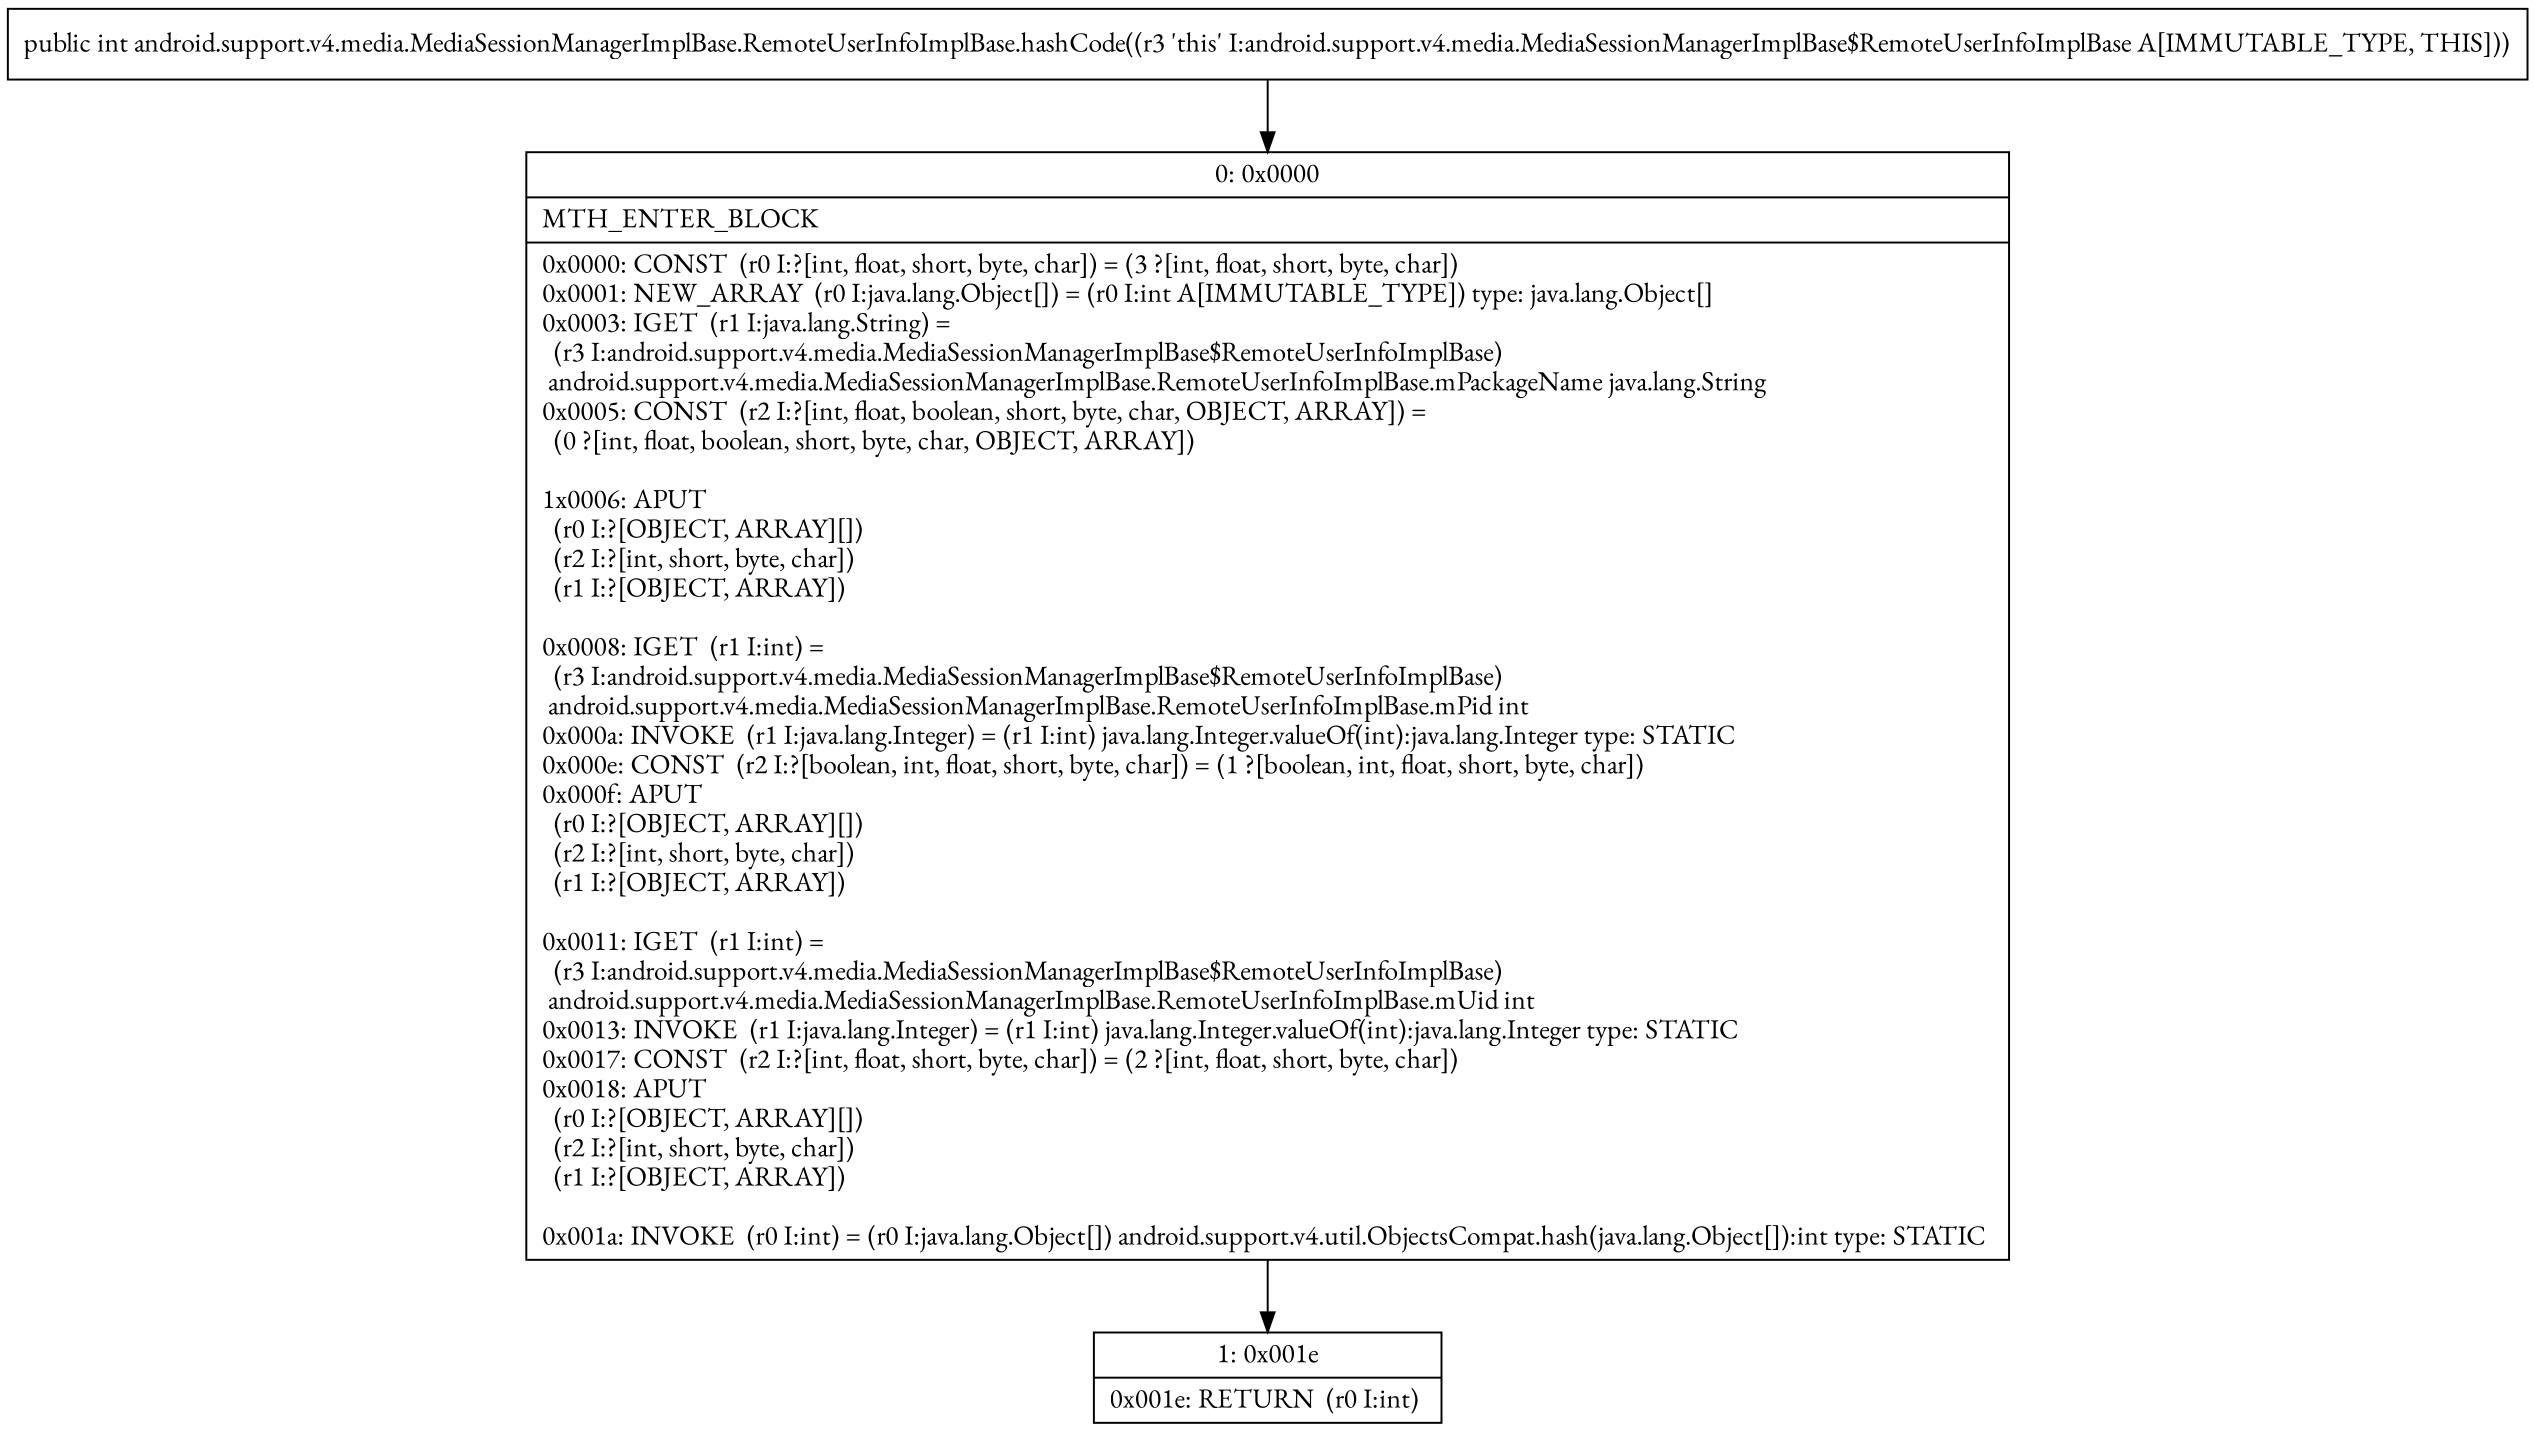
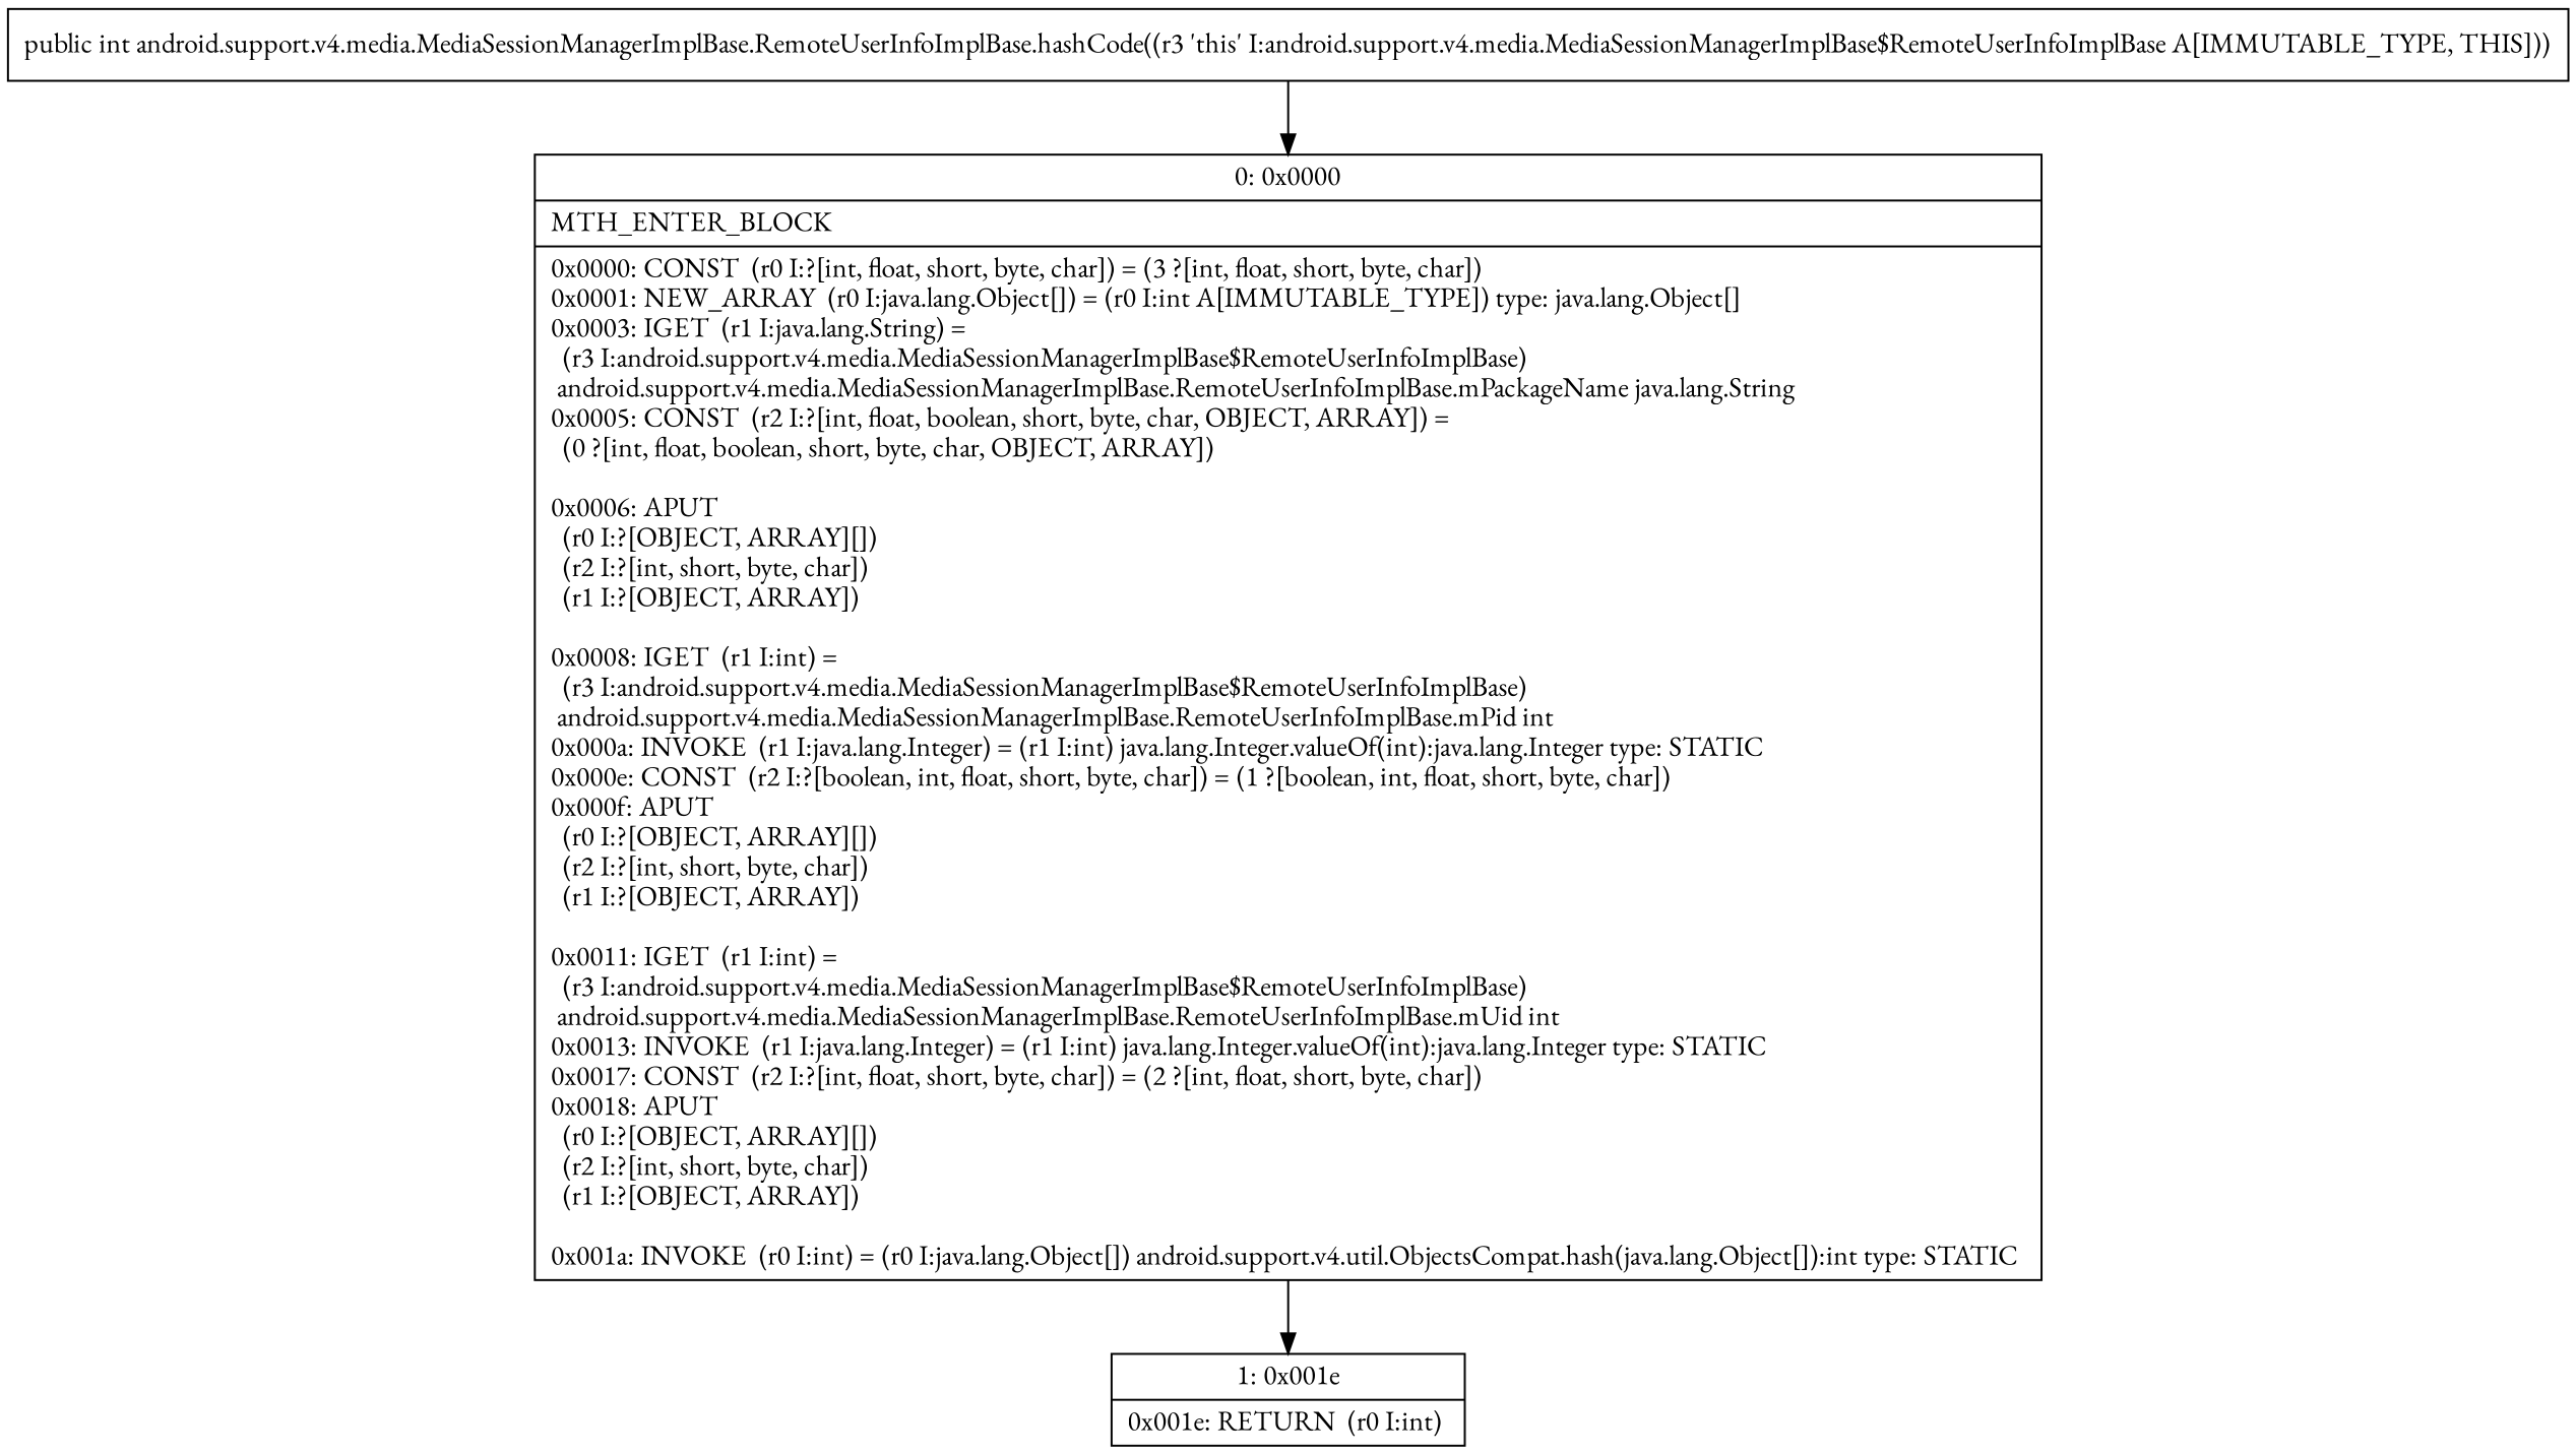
  digraph {
    fontname="EB Garamond"
    node [shape=record fontname="EB Garamond"]
    edge [fontname="EB Garamond"]
-   n1 [label="{0\:\ 0x0000|MTH_ENTER_BLOCK\l|0x0000: CONST  (r0 I:?[int, float, short, byte, char]) = (3 ?[int, float, short, byte, char]) \l0x0001: NEW_ARRAY  (r0 I:java.lang.Object[]) = (r0 I:int A[IMMUTABLE_TYPE]) type: java.lang.Object[] \l0x0003: IGET  (r1 I:java.lang.String) = \l  (r3 I:android.support.v4.media.MediaSessionManagerImplBase$RemoteUserInfoImplBase)\l android.support.v4.media.MediaSessionManagerImplBase.RemoteUserInfoImplBase.mPackageName java.lang.String \l0x0005: CONST  (r2 I:?[int, float, boolean, short, byte, char, OBJECT, ARRAY]) = \l  (0 ?[int, float, boolean, short, byte, char, OBJECT, ARRAY])\l \l1x0006: APUT  \l  (r0 I:?[OBJECT, ARRAY][])\l  (r2 I:?[int, short, byte, char])\l  (r1 I:?[OBJECT, ARRAY])\l \l0x0008: IGET  (r1 I:int) = \l  (r3 I:android.support.v4.media.MediaSessionManagerImplBase$RemoteUserInfoImplBase)\l android.support.v4.media.MediaSessionManagerImplBase.RemoteUserInfoImplBase.mPid int \l0x000a: INVOKE  (r1 I:java.lang.Integer) = (r1 I:int) java.lang.Integer.valueOf(int):java.lang.Integer type: STATIC \l0x000e: CONST  (r2 I:?[boolean, int, float, short, byte, char]) = (1 ?[boolean, int, float, short, byte, char]) \l0x000f: APUT  \l  (r0 I:?[OBJECT, ARRAY][])\l  (r2 I:?[int, short, byte, char])\l  (r1 I:?[OBJECT, ARRAY])\l \l0x0011: IGET  (r1 I:int) = \l  (r3 I:android.support.v4.media.MediaSessionManagerImplBase$RemoteUserInfoImplBase)\l android.support.v4.media.MediaSessionManagerImplBase.RemoteUserInfoImplBase.mUid int \l0x0013: INVOKE  (r1 I:java.lang.Integer) = (r1 I:int) java.lang.Integer.valueOf(int):java.lang.Integer type: STATIC \l0x0017: CONST  (r2 I:?[int, float, short, byte, char]) = (2 ?[int, float, short, byte, char]) \l0x0018: APUT  \l  (r0 I:?[OBJECT, ARRAY][])\l  (r2 I:?[int, short, byte, char])\l  (r1 I:?[OBJECT, ARRAY])\l \l0x001a: INVOKE  (r0 I:int) = (r0 I:java.lang.Object[]) android.support.v4.util.ObjectsCompat.hash(java.lang.Object[]):int type: STATIC \l}"]
+   n1 [label="{0\:\ 0x0000|MTH_ENTER_BLOCK\l|0x0000: CONST  (r0 I:?[int, float, short, byte, char]) = (3 ?[int, float, short, byte, char]) \l0x0001: NEW_ARRAY  (r0 I:java.lang.Object[]) = (r0 I:int A[IMMUTABLE_TYPE]) type: java.lang.Object[] \l0x0003: IGET  (r1 I:java.lang.String) = \l  (r3 I:android.support.v4.media.MediaSessionManagerImplBase$RemoteUserInfoImplBase)\l android.support.v4.media.MediaSessionManagerImplBase.RemoteUserInfoImplBase.mPackageName java.lang.String \l0x0005: CONST  (r2 I:?[int, float, boolean, short, byte, char, OBJECT, ARRAY]) = \l  (0 ?[int, float, boolean, short, byte, char, OBJECT, ARRAY])\l \l0x0006: APUT  \l  (r0 I:?[OBJECT, ARRAY][])\l  (r2 I:?[int, short, byte, char])\l  (r1 I:?[OBJECT, ARRAY])\l \l0x0008: IGET  (r1 I:int) = \l  (r3 I:android.support.v4.media.MediaSessionManagerImplBase$RemoteUserInfoImplBase)\l android.support.v4.media.MediaSessionManagerImplBase.RemoteUserInfoImplBase.mPid int \l0x000a: INVOKE  (r1 I:java.lang.Integer) = (r1 I:int) java.lang.Integer.valueOf(int):java.lang.Integer type: STATIC \l0x000e: CONST  (r2 I:?[boolean, int, float, short, byte, char]) = (1 ?[boolean, int, float, short, byte, char]) \l0x000f: APUT  \l  (r0 I:?[OBJECT, ARRAY][])\l  (r2 I:?[int, short, byte, char])\l  (r1 I:?[OBJECT, ARRAY])\l \l0x0011: IGET  (r1 I:int) = \l  (r3 I:android.support.v4.media.MediaSessionManagerImplBase$RemoteUserInfoImplBase)\l android.support.v4.media.MediaSessionManagerImplBase.RemoteUserInfoImplBase.mUid int \l0x0013: INVOKE  (r1 I:java.lang.Integer) = (r1 I:int) java.lang.Integer.valueOf(int):java.lang.Integer type: STATIC \l0x0017: CONST  (r2 I:?[int, float, short, byte, char]) = (2 ?[int, float, short, byte, char]) \l0x0018: APUT  \l  (r0 I:?[OBJECT, ARRAY][])\l  (r2 I:?[int, short, byte, char])\l  (r1 I:?[OBJECT, ARRAY])\l \l0x001a: INVOKE  (r0 I:int) = (r0 I:java.lang.Object[]) android.support.v4.util.ObjectsCompat.hash(java.lang.Object[]):int type: STATIC \l}"]
    n2 [label="{1\:\ 0x001e|0x001e: RETURN  (r0 I:int) \l}"]
    n3 [label="{public int android.support.v4.media.MediaSessionManagerImplBase.RemoteUserInfoImplBase.hashCode((r3 'this' I:android.support.v4.media.MediaSessionManagerImplBase$RemoteUserInfoImplBase A[IMMUTABLE_TYPE, THIS])) }"]
    n1 -> n2
    n3 -> n1
  }
